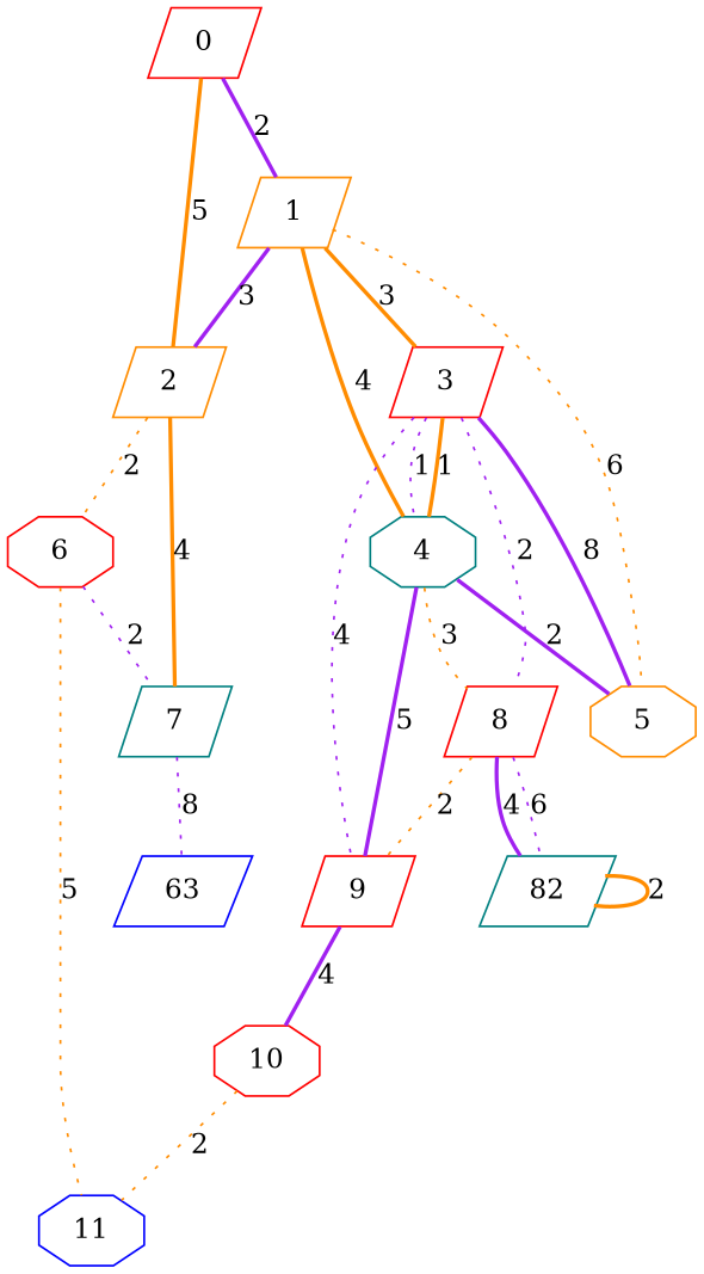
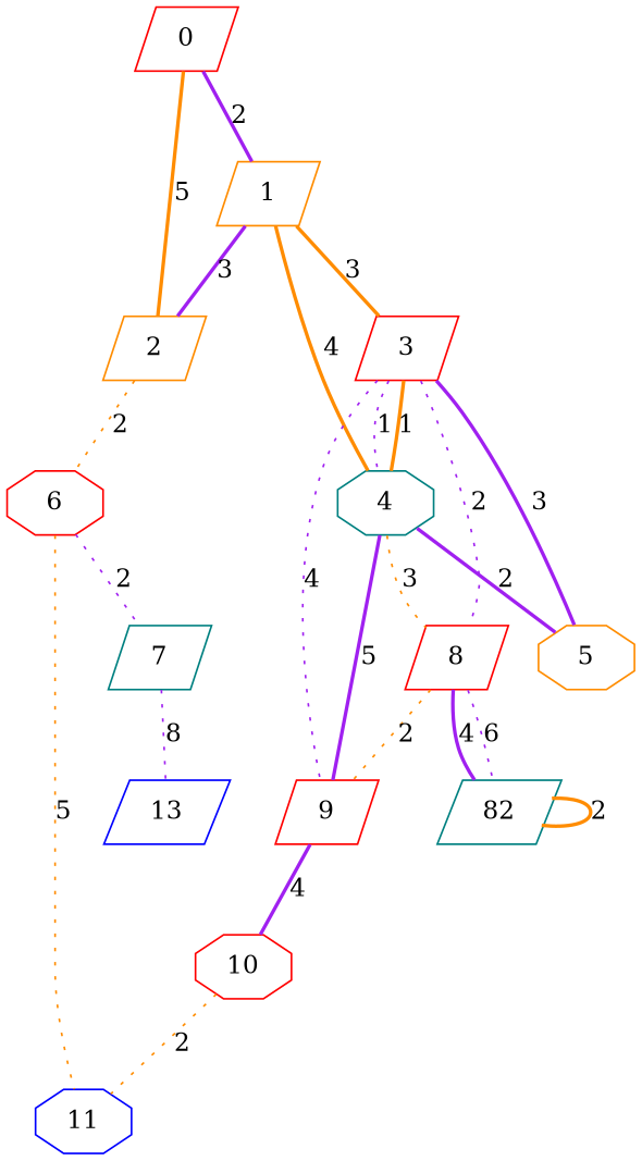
  graph {
    node [color=red shape=parallelogram weight=1]
    edge [color=purple style=bold]
    1 [color=darkorange]
    0
    2 [color=darkorange]
    3
    4 [color=teal shape=octagon]
    5 [color=darkorange shape=octagon]
    6 [shape=octagon]
    7 [color=teal]
    8
    9
    11 [color=blue shape=octagon]
-   13 [color=blue weight=4 label=63]
+   13 [color=blue weight=4]
    n13 [color=teal label=82 weight=2]
    10 [shape=octagon]
    1 -- 2 [label=3]
    1 -- 3 [color=darkorange label=3]
    1 -- 4 [color=darkorange label=4]
-   1 -- 5 [color=darkorange label=6 style=dotted]
    0 -- 1 [label=2]
    0 -- 2 [color=darkorange label=5]
    2 -- 6 [color=darkorange label=2 style=dotted]
-   2 -- 7 [color=darkorange label=4]
    3 -- 4 [color=darkorange label=1]
    3 -- 4 [label=1 style=dotted]
-   3 -- 5 [label=8]
+   3 -- 5 [label=3]
    3 -- 8 [label=2 style=dotted]
    3 -- 9 [label=4 style=dotted]
    4 -- 5 [label=2]
    4 -- 8 [color=darkorange label=3 style=dotted]
    4 -- 9 [label=5]
    6 -- 7 [label=2 style=dotted]
    6 -- 11 [color=darkorange label=5 style=dotted]
    7 -- 13 [label=8 style=dotted]
    8 -- 9 [color=darkorange label=2 style=dotted]
    8 -- n13 [label=6 style=dotted]
    8 -- n13 [label=4]
    9 -- 10 [label=4]
    n13 -- n13 [color=darkorange label=2]
    10 -- 11 [color=darkorange label=2 style=dotted]
  }
